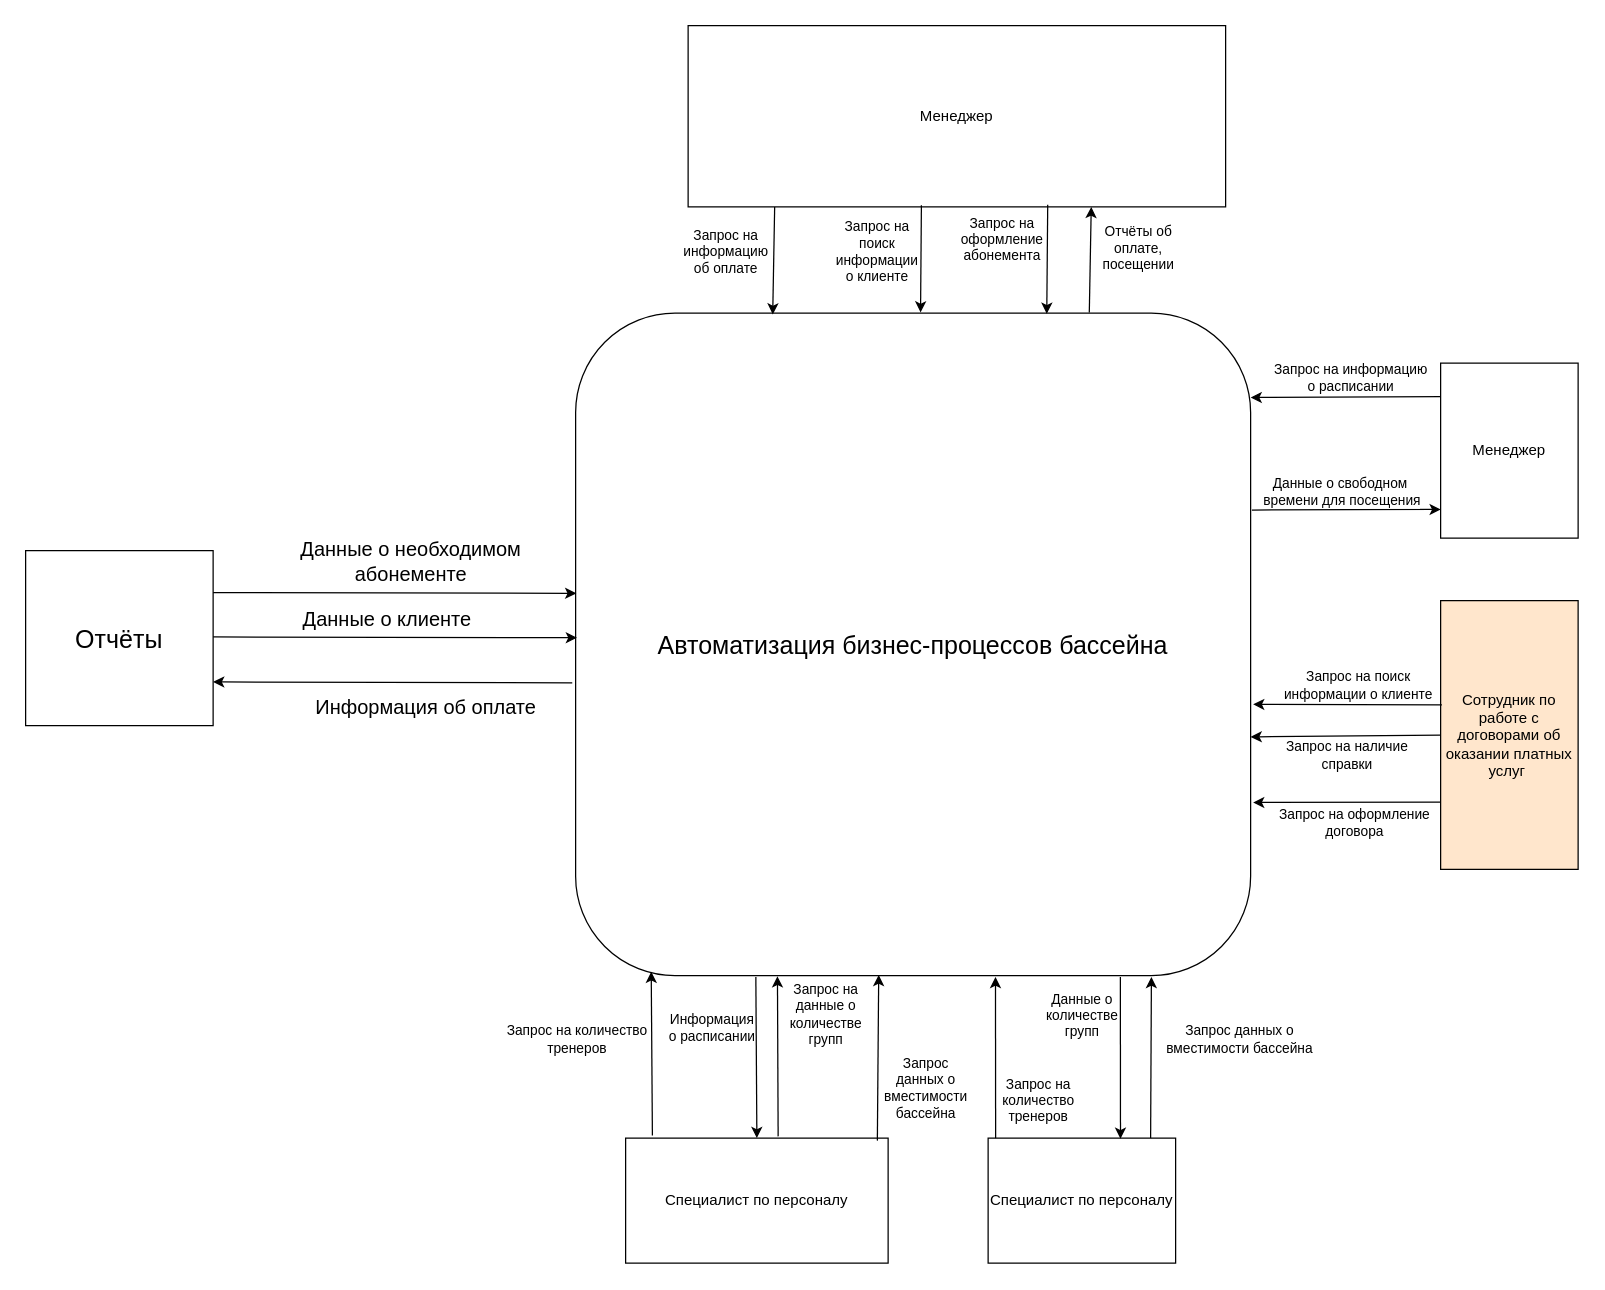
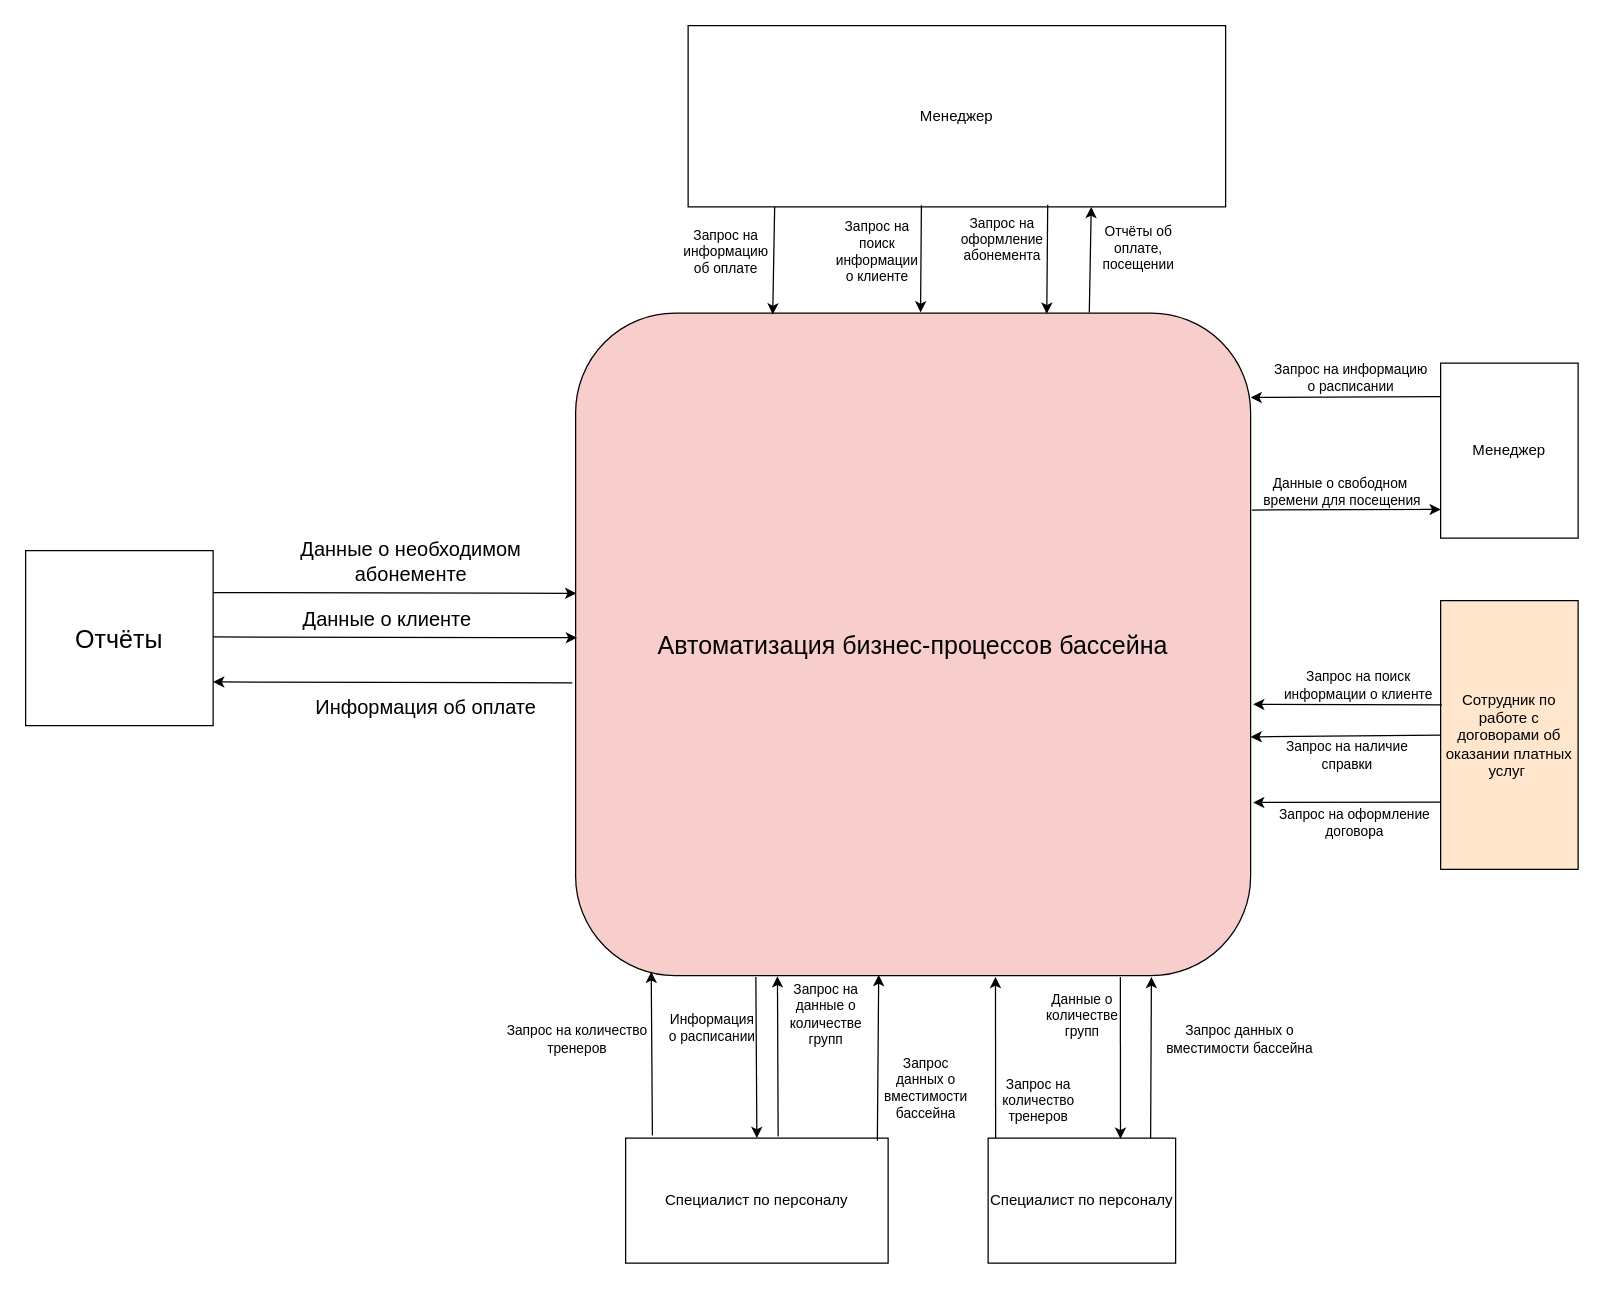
  <mxCell id="0" />
  <mxCell id="1" parent="0" />
- <mxCell id="2" value="Автоматизация бизнес-процессов бассейна" style="rounded=1;whiteSpace=wrap;html=1;fontSize=20;" parent="1" vertex="1"><mxGeometry x="460" y="250" width="540" height="530" as="geometry" /></mxCell>
+ <mxCell id="2" value="Автоматизация бизнес-процессов бассейна" style="rounded=1;whiteSpace=wrap;html=1;fontSize=20;fillColor=#f8cecc;" parent="1" vertex="1"><mxGeometry x="460" y="250" width="540" height="530" as="geometry" /></mxCell>
  <mxCell id="3" value="Отчёты" style="rounded=0;whiteSpace=wrap;html=1;fontSize=20;" parent="1" vertex="1"><mxGeometry x="20" y="440" width="150" height="140" as="geometry" /></mxCell>
  <mxCell id="4" value="Сотрудник по&lt;br&gt;работе с договорами об оказании платных услуг&amp;nbsp;" style="rounded=0;whiteSpace=wrap;html=1;fillColor=#ffe6cc;" parent="1" vertex="1"><mxGeometry x="1152" y="480" width="110" height="215" as="geometry" /></mxCell>
  <mxCell id="5" value="" style="endArrow=classic;html=1;rounded=0;exitX=0;exitY=0.5;exitDx=0;exitDy=0;entryX=0.991;entryY=0.449;entryDx=0;entryDy=0;entryPerimeter=0;" parent="1" source="4" edge="1"><mxGeometry width="50" height="50" relative="1" as="geometry"><mxPoint x="892" y="697.5" as="sourcePoint" /><mxPoint x="1000" y="589" as="targetPoint" /></mxGeometry></mxCell>
  <mxCell id="6" value="Запрос на наличие &lt;br&gt;справки" style="edgeLabel;html=1;align=center;verticalAlign=middle;resizable=0;points=[];" parent="5" vertex="1" connectable="0"><mxGeometry x="0.477" y="1" relative="1" as="geometry"><mxPoint x="36" y="14" as="offset" /></mxGeometry></mxCell>
  <mxCell id="7" value="" style="endArrow=classic;html=1;rounded=0;exitX=0.009;exitY=0.388;exitDx=0;exitDy=0;exitPerimeter=0;entryX=0.999;entryY=0.285;entryDx=0;entryDy=0;entryPerimeter=0;" parent="1" source="4" edge="1"><mxGeometry width="50" height="50" relative="1" as="geometry"><mxPoint x="892" y="697.5" as="sourcePoint" /><mxPoint x="1002" y="563" as="targetPoint" /></mxGeometry></mxCell>
  <mxCell id="8" value="Запрос на поиск &lt;br&gt;информации о клиенте" style="edgeLabel;html=1;align=center;verticalAlign=middle;resizable=0;points=[];" parent="7" vertex="1" connectable="0"><mxGeometry x="-0.379" y="1" relative="1" as="geometry"><mxPoint x="-20" y="-17" as="offset" /></mxGeometry></mxCell>
  <mxCell id="9" value="" style="endArrow=classic;html=1;rounded=0;exitX=0;exitY=0.75;exitDx=0;exitDy=0;" parent="1" source="4" edge="1"><mxGeometry width="50" height="50" relative="1" as="geometry"><mxPoint x="892" y="697.5" as="sourcePoint" /><mxPoint x="1002" y="641.5" as="targetPoint" /></mxGeometry></mxCell>
  <mxCell id="10" value="Запрос на оформление&lt;br&gt;договора" style="edgeLabel;html=1;align=center;verticalAlign=middle;resizable=0;points=[];" parent="9" vertex="1" connectable="0"><mxGeometry x="0.28" relative="1" as="geometry"><mxPoint x="26" y="16" as="offset" /></mxGeometry></mxCell>
  <mxCell id="11" value="Менеджер" style="rounded=0;whiteSpace=wrap;html=1;" parent="1" vertex="1"><mxGeometry x="550" y="20" width="430" height="145" as="geometry" /></mxCell>
  <mxCell id="12" value="" style="endArrow=classic;html=1;rounded=0;entryX=0.292;entryY=0.002;entryDx=0;entryDy=0;exitX=0.161;exitY=1.001;exitDx=0;exitDy=0;exitPerimeter=0;entryPerimeter=0;" parent="1" source="11" target="2" edge="1"><mxGeometry width="50" height="50" relative="1" as="geometry"><mxPoint x="840" y="57.5" as="sourcePoint" /><mxPoint x="690" y="57.5" as="targetPoint" /></mxGeometry></mxCell>
  <mxCell id="13" value="Запрос на &lt;br&gt;информацию&lt;br&gt;об оплате" style="edgeLabel;html=1;align=center;verticalAlign=middle;resizable=0;points=[];labelBackgroundColor=none;" parent="12" vertex="1" connectable="0"><mxGeometry x="-0.08" y="-4" relative="1" as="geometry"><mxPoint x="-35" y="-5" as="offset" /></mxGeometry></mxCell>
  <mxCell id="14" value="" style="endArrow=classic;html=1;rounded=0;exitX=0.434;exitY=0.991;exitDx=0;exitDy=0;exitPerimeter=0;entryX=0.511;entryY=-0.001;entryDx=0;entryDy=0;entryPerimeter=0;" parent="1" source="11" target="2" edge="1"><mxGeometry width="50" height="50" relative="1" as="geometry"><mxPoint x="841" y="97.5" as="sourcePoint" /><mxPoint x="690" y="97.5" as="targetPoint" /></mxGeometry></mxCell>
  <mxCell id="15" value="Запрос на &lt;br&gt;поиск &lt;br&gt;информации &lt;br&gt;о клиенте" style="edgeLabel;html=1;align=center;verticalAlign=middle;resizable=0;points=[];labelBackgroundColor=none;" parent="14" vertex="1" connectable="0"><mxGeometry x="-0.379" y="1" relative="1" as="geometry"><mxPoint x="-37" y="10" as="offset" /></mxGeometry></mxCell>
  <mxCell id="16" value="Менеджер" style="rounded=0;whiteSpace=wrap;html=1;" parent="1" vertex="1"><mxGeometry x="1152" y="290" width="110" height="140" as="geometry" /></mxCell>
  <mxCell id="17" value="Специалист по персоналу" style="rounded=0;whiteSpace=wrap;html=1;" parent="1" vertex="1"><mxGeometry x="500" y="910" width="210" height="100" as="geometry" /></mxCell>
  <mxCell id="18" value="Специалист по персоналу" style="rounded=0;whiteSpace=wrap;html=1;" parent="1" vertex="1"><mxGeometry x="790" y="910" width="150" height="100" as="geometry" /></mxCell>
  <mxCell id="19" value="" style="endArrow=classic;html=1;rounded=0;exitX=0.669;exitY=0.988;exitDx=0;exitDy=0;exitPerimeter=0;entryX=0.698;entryY=0.001;entryDx=0;entryDy=0;entryPerimeter=0;" parent="1" source="11" target="2" edge="1"><mxGeometry width="50" height="50" relative="1" as="geometry"><mxPoint x="840" y="137.5" as="sourcePoint" /><mxPoint x="690" y="137.5" as="targetPoint" /></mxGeometry></mxCell>
  <mxCell id="20" value="Запрос на &lt;br&gt;оформление&lt;br&gt;абонемента" style="edgeLabel;html=1;align=center;verticalAlign=middle;resizable=0;points=[];labelBackgroundColor=none;" parent="19" vertex="1" connectable="0"><mxGeometry x="0.28" relative="1" as="geometry"><mxPoint x="-37" y="-29" as="offset" /></mxGeometry></mxCell>
  <mxCell id="21" value="" style="endArrow=classic;html=1;rounded=0;exitX=1;exitY=0.5;exitDx=0;exitDy=0;entryX=0.001;entryY=0.836;entryDx=0;entryDy=0;entryPerimeter=0;" parent="1" target="16" edge="1"><mxGeometry width="50" height="50" relative="1" as="geometry"><mxPoint x="1001" y="407.5" as="sourcePoint" /><mxPoint x="1141" y="408.5" as="targetPoint" /></mxGeometry></mxCell>
  <mxCell id="22" value="Данные о свободном&amp;nbsp;&lt;br&gt;времени для посещения" style="edgeLabel;html=1;align=center;verticalAlign=middle;resizable=0;points=[];" parent="21" vertex="1" connectable="0"><mxGeometry x="-0.053" y="3" relative="1" as="geometry"><mxPoint y="-12" as="offset" /></mxGeometry></mxCell>
  <mxCell id="23" value="" style="endArrow=classic;html=1;rounded=0;entryX=0.999;entryY=0.285;entryDx=0;entryDy=0;entryPerimeter=0;exitX=0.002;exitY=0.192;exitDx=0;exitDy=0;exitPerimeter=0;" parent="1" source="16" edge="1"><mxGeometry width="50" height="50" relative="1" as="geometry"><mxPoint x="1141" y="317.5" as="sourcePoint" /><mxPoint x="1000" y="317.5" as="targetPoint" /></mxGeometry></mxCell>
  <mxCell id="24" value="Запрос на информацию&lt;br&gt;о расписании" style="edgeLabel;html=1;align=center;verticalAlign=middle;resizable=0;points=[];" parent="23" vertex="1" connectable="0"><mxGeometry x="-0.379" y="1" relative="1" as="geometry"><mxPoint x="-26" y="-17" as="offset" /></mxGeometry></mxCell>
  <mxCell id="25" value="" style="endArrow=classic;html=1;rounded=0;exitX=0.761;exitY=-0.001;exitDx=0;exitDy=0;entryX=0.75;entryY=1;entryDx=0;entryDy=0;exitPerimeter=0;" parent="1" source="2" target="11" edge="1"><mxGeometry width="50" height="50" relative="1" as="geometry"><mxPoint x="690" y="177.5" as="sourcePoint" /><mxPoint x="870" y="150" as="targetPoint" /></mxGeometry></mxCell>
  <mxCell id="26" value="Отчёты об &lt;br&gt;оплате,&lt;br&gt;посещении" style="edgeLabel;html=1;align=center;verticalAlign=middle;resizable=0;points=[];labelBackgroundColor=none;" parent="25" vertex="1" connectable="0"><mxGeometry x="-0.053" y="3" relative="1" as="geometry"><mxPoint x="41" y="-12" as="offset" /></mxGeometry></mxCell>
  <mxCell id="27" value="" style="endArrow=classic;html=1;rounded=0;entryX=0.622;entryY=1.002;entryDx=0;entryDy=0;entryPerimeter=0;" parent="1" target="2" edge="1"><mxGeometry width="50" height="50" relative="1" as="geometry"><mxPoint x="796" y="910" as="sourcePoint" /><mxPoint x="741" y="922.5" as="targetPoint" /></mxGeometry></mxCell>
  <mxCell id="28" value="Запрос на &lt;br&gt;количество&lt;br&gt;тренеров" style="edgeLabel;html=1;align=center;verticalAlign=middle;resizable=0;points=[];labelBackgroundColor=none;" parent="27" vertex="1" connectable="0"><mxGeometry x="-0.415" y="-1" relative="1" as="geometry"><mxPoint x="33" y="8" as="offset" /></mxGeometry></mxCell>
  <mxCell id="29" value="" style="endArrow=classic;html=1;rounded=0;entryX=0.112;entryY=0.994;entryDx=0;entryDy=0;entryPerimeter=0;exitX=0.102;exitY=-0.021;exitDx=0;exitDy=0;exitPerimeter=0;" parent="1" source="17" target="2" edge="1"><mxGeometry width="50" height="50" relative="1" as="geometry"><mxPoint x="521" y="938.5" as="sourcePoint" /><mxPoint x="320" y="937.5" as="targetPoint" /></mxGeometry></mxCell>
  <mxCell id="30" value="Запрос на количество&lt;br&gt;тренеров" style="edgeLabel;html=1;align=center;verticalAlign=middle;resizable=0;points=[];labelBackgroundColor=none;" parent="29" vertex="1" connectable="0"><mxGeometry x="-0.415" y="-1" relative="1" as="geometry"><mxPoint x="-62" y="-39" as="offset" /></mxGeometry></mxCell>
  <mxCell id="31" value="" style="endArrow=classic;html=1;rounded=0;entryX=0.299;entryY=1.001;entryDx=0;entryDy=0;entryPerimeter=0;exitX=0.581;exitY=-0.014;exitDx=0;exitDy=0;exitPerimeter=0;" parent="1" source="17" target="2" edge="1"><mxGeometry width="50" height="50" relative="1" as="geometry"><mxPoint x="522" y="977.91" as="sourcePoint" /><mxPoint x="321" y="976.91" as="targetPoint" /></mxGeometry></mxCell>
  <mxCell id="32" value="Запрос на &lt;br&gt;данные о&lt;br&gt;количестве &lt;br&gt;групп" style="edgeLabel;html=1;align=center;verticalAlign=middle;resizable=0;points=[];labelBackgroundColor=none;" parent="31" vertex="1" connectable="0"><mxGeometry x="-0.415" y="-1" relative="1" as="geometry"><mxPoint x="37" y="-61" as="offset" /></mxGeometry></mxCell>
  <mxCell id="33" value="" style="endArrow=classic;html=1;rounded=0;entryX=0.853;entryY=1.002;entryDx=0;entryDy=0;entryPerimeter=0;" parent="1" target="2" edge="1"><mxGeometry width="50" height="50" relative="1" as="geometry"><mxPoint x="920" y="910" as="sourcePoint" /><mxPoint x="740" y="966.91" as="targetPoint" /></mxGeometry></mxCell>
  <mxCell id="34" value="Запрос данных о&lt;br&gt;вместимости бассейна" style="edgeLabel;html=1;align=center;verticalAlign=middle;resizable=0;points=[];labelBackgroundColor=none;" parent="33" vertex="1" connectable="0"><mxGeometry x="-0.415" y="-1" relative="1" as="geometry"><mxPoint x="69" y="-42" as="offset" /></mxGeometry></mxCell>
  <mxCell id="35" value="" style="endArrow=classic;html=1;rounded=0;entryX=0.449;entryY=0.999;entryDx=0;entryDy=0;entryPerimeter=0;exitX=0.959;exitY=0.02;exitDx=0;exitDy=0;exitPerimeter=0;" parent="1" source="17" target="2" edge="1"><mxGeometry width="50" height="50" relative="1" as="geometry"><mxPoint x="522" y="1017.91" as="sourcePoint" /><mxPoint x="321" y="1016.91" as="targetPoint" /></mxGeometry></mxCell>
  <mxCell id="36" value="Запрос &lt;br&gt;данных о&lt;br&gt;вместимости &lt;br&gt;бассейна" style="edgeLabel;html=1;align=center;verticalAlign=middle;resizable=0;points=[];labelBackgroundColor=none;" parent="35" vertex="1" connectable="0"><mxGeometry x="-0.415" y="-1" relative="1" as="geometry"><mxPoint x="37" y="-4" as="offset" /></mxGeometry></mxCell>
  <mxCell id="37" value="" style="endArrow=classic;html=1;rounded=0;exitX=0.267;exitY=1.002;exitDx=0;exitDy=0;entryX=0.5;entryY=0;entryDx=0;entryDy=0;exitPerimeter=0;" parent="1" source="2" target="17" edge="1"><mxGeometry width="50" height="50" relative="1" as="geometry"><mxPoint x="320" y="1057.5" as="sourcePoint" /><mxPoint x="420" y="1057.5" as="targetPoint" /></mxGeometry></mxCell>
  <mxCell id="38" value="Информация&lt;br style=&quot;border-color: var(--border-color);&quot;&gt;о расписании" style="edgeLabel;html=1;align=center;verticalAlign=middle;resizable=0;points=[];labelBackgroundColor=none;" parent="37" vertex="1" connectable="0"><mxGeometry x="0.367" y="-4" relative="1" as="geometry"><mxPoint x="-32" y="-48" as="offset" /></mxGeometry></mxCell>
  <mxCell id="39" value="" style="endArrow=classic;html=1;rounded=0;exitX=0.807;exitY=1.002;exitDx=0;exitDy=0;entryX=0.706;entryY=0.006;entryDx=0;entryDy=0;exitPerimeter=0;entryPerimeter=0;" parent="1" source="2" target="18" edge="1"><mxGeometry width="50" height="50" relative="1" as="geometry"><mxPoint x="897" y="910" as="sourcePoint" /><mxPoint x="840" y="870" as="targetPoint" /></mxGeometry></mxCell>
  <mxCell id="40" value="Данные о&lt;br&gt;количестве &lt;br&gt;групп" style="edgeLabel;html=1;align=center;verticalAlign=middle;resizable=0;points=[];labelBackgroundColor=none;" parent="39" vertex="1" connectable="0"><mxGeometry x="0.367" y="-4" relative="1" as="geometry"><mxPoint x="-27" y="-59" as="offset" /></mxGeometry></mxCell>
  <mxCell id="41" value="" style="endArrow=classic;html=1;rounded=0;exitX=1;exitY=0.5;exitDx=0;exitDy=0;entryX=0.002;entryY=0.49;entryDx=0;entryDy=0;entryPerimeter=0;" parent="1" target="2" edge="1"><mxGeometry width="50" height="50" relative="1" as="geometry"><mxPoint x="170" y="509.03" as="sourcePoint" /><mxPoint x="457.3" y="510.98" as="targetPoint" /></mxGeometry></mxCell>
  <mxCell id="42" value="Данные о клиенте" style="edgeLabel;html=1;align=center;verticalAlign=middle;resizable=0;points=[];fontSize=16;" parent="41" vertex="1" connectable="0"><mxGeometry x="-0.053" y="3" relative="1" as="geometry"><mxPoint y="-12" as="offset" /></mxGeometry></mxCell>
  <mxCell id="43" value="" style="endArrow=classic;html=1;rounded=0;entryX=1;entryY=0.695;entryDx=0;entryDy=0;entryPerimeter=0;exitX=-0.005;exitY=0.558;exitDx=0;exitDy=0;exitPerimeter=0;fontSize=16;" parent="1" source="2" edge="1"><mxGeometry width="50" height="50" relative="1" as="geometry"><mxPoint x="340" y="546.04" as="sourcePoint" /><mxPoint x="170" y="545.04" as="targetPoint" /></mxGeometry></mxCell>
  <mxCell id="44" value="Информация об оплате" style="edgeLabel;html=1;align=center;verticalAlign=middle;resizable=0;points=[];fontSize=16;" parent="43" vertex="1" connectable="0"><mxGeometry x="-0.193" y="-1" relative="1" as="geometry"><mxPoint x="-2" y="20" as="offset" /></mxGeometry></mxCell>
  <mxCell id="45" value="" style="endArrow=classic;html=1;rounded=0;exitX=1.009;exitY=0.57;exitDx=0;exitDy=0;exitPerimeter=0;entryX=0.001;entryY=0.423;entryDx=0;entryDy=0;entryPerimeter=0;" parent="1" target="2" edge="1"><mxGeometry width="50" height="50" relative="1" as="geometry"><mxPoint x="170" y="473.54" as="sourcePoint" /><mxPoint x="400" y="474" as="targetPoint" /></mxGeometry></mxCell>
  <mxCell id="46" value="Данные о необходимом&lt;br style=&quot;font-size: 16px;&quot;&gt;абонементе" style="edgeLabel;html=1;align=center;verticalAlign=middle;resizable=0;points=[];fontSize=16;" parent="45" vertex="1" connectable="0"><mxGeometry x="-0.053" y="3" relative="1" as="geometry"><mxPoint x="19" y="-22" as="offset" /></mxGeometry></mxCell>
